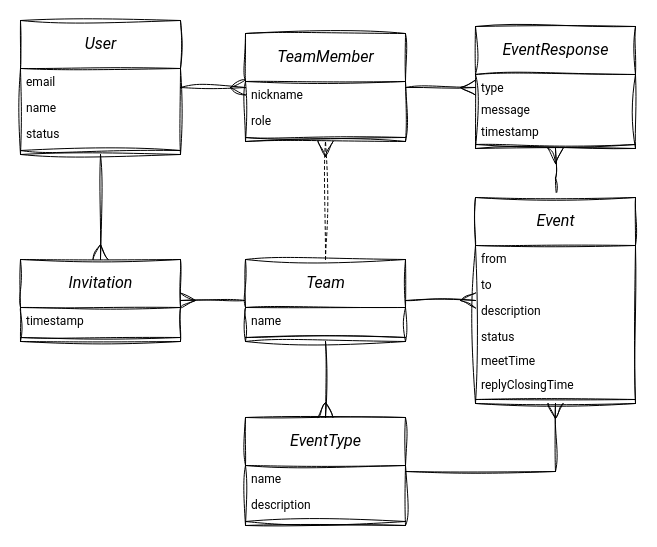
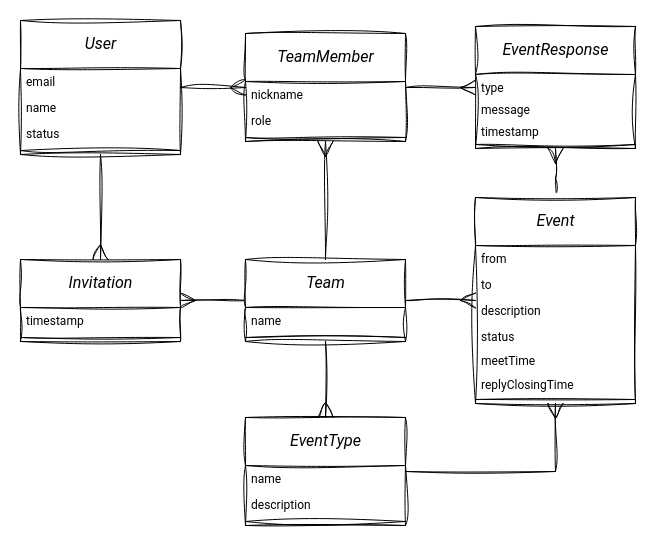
  <mxCell id="0" />
  <mxCell id="1" parent="0" />
  <mxCell id="2" style="edgeStyle=orthogonalEdgeStyle;shape=connector;rounded=0;sketch=1;jiggle=2;curveFitting=1;orthogonalLoop=1;jettySize=auto;html=1;labelBackgroundColor=default;strokeColor=default;align=center;verticalAlign=middle;fontFamily=Helvetica;fontSize=11;fontColor=default;endArrow=ERmany;endFill=0;startSize=13;endSize=13;" parent="1" source="11" target="16" edge="1"><mxGeometry relative="1" as="geometry"><mxPoint x="165" y="87" as="sourcePoint" /><mxPoint x="275" y="87" as="targetPoint" /></mxGeometry></mxCell>
  <mxCell id="3" style="edgeStyle=orthogonalEdgeStyle;shape=connector;rounded=0;sketch=1;jiggle=2;curveFitting=1;orthogonalLoop=1;jettySize=auto;html=1;labelBackgroundColor=default;strokeColor=default;align=center;verticalAlign=middle;fontFamily=Helvetica;fontSize=11;fontColor=default;endArrow=ERmany;endFill=0;startSize=13;endSize=13;" parent="1" source="11" target="40" edge="1"><mxGeometry relative="1" as="geometry"><mxPoint x="100" y="117" as="sourcePoint" /><mxPoint x="100" y="257" as="targetPoint" /></mxGeometry></mxCell>
- <mxCell id="4" style="edgeStyle=orthogonalEdgeStyle;rounded=0;orthogonalLoop=1;jettySize=auto;html=1;sketch=1;curveFitting=1;jiggle=2;endArrow=ERmany;endFill=0;endSize=13;startSize=13;dashed=1;" parent="1" source="37" target="16" edge="1"><mxGeometry relative="1" as="geometry"><mxPoint x="325" y="257" as="sourcePoint" /><mxPoint x="325" y="117" as="targetPoint" /></mxGeometry></mxCell>
+ <mxCell id="4" style="edgeStyle=orthogonalEdgeStyle;rounded=0;orthogonalLoop=1;jettySize=auto;html=1;sketch=1;curveFitting=1;jiggle=2;endArrow=ERmany;endFill=0;endSize=13;startSize=13;" parent="1" source="37" target="16" edge="1"><mxGeometry relative="1" as="geometry"><mxPoint x="325" y="257" as="sourcePoint" /><mxPoint x="325" y="117" as="targetPoint" /></mxGeometry></mxCell>
  <mxCell id="5" style="edgeStyle=orthogonalEdgeStyle;shape=connector;rounded=0;sketch=1;jiggle=2;curveFitting=1;orthogonalLoop=1;jettySize=auto;html=1;labelBackgroundColor=default;strokeColor=default;align=center;verticalAlign=middle;fontFamily=Helvetica;fontSize=11;fontColor=default;endArrow=ERmany;endFill=0;startSize=13;endSize=13;" parent="1" source="37" target="40" edge="1"><mxGeometry relative="1" as="geometry"><mxPoint x="275" y="287" as="sourcePoint" /><mxPoint x="165" y="287" as="targetPoint" /></mxGeometry></mxCell>
  <mxCell id="6" style="edgeStyle=orthogonalEdgeStyle;shape=connector;rounded=0;sketch=1;jiggle=2;curveFitting=1;orthogonalLoop=1;jettySize=auto;html=1;labelBackgroundColor=default;strokeColor=default;align=center;verticalAlign=middle;fontFamily=Helvetica;fontSize=11;fontColor=default;endArrow=ERmany;endFill=0;startSize=13;endSize=13;" parent="1" source="37" target="33" edge="1"><mxGeometry relative="1" as="geometry"><mxPoint x="325" y="317" as="sourcePoint" /><mxPoint x="325" y="397" as="targetPoint" /></mxGeometry></mxCell>
  <mxCell id="7" style="edgeStyle=orthogonalEdgeStyle;shape=connector;rounded=0;sketch=1;jiggle=2;curveFitting=1;orthogonalLoop=1;jettySize=auto;html=1;labelBackgroundColor=default;strokeColor=default;align=center;verticalAlign=middle;fontFamily=Helvetica;fontSize=11;fontColor=default;endArrow=ERmany;endFill=0;startSize=13;endSize=13;" parent="1" source="37" target="25" edge="1"><mxGeometry relative="1" as="geometry"><mxPoint x="390" y="287" as="sourcePoint" /><mxPoint x="510" y="287" as="targetPoint" /></mxGeometry></mxCell>
  <mxCell id="8" style="edgeStyle=orthogonalEdgeStyle;shape=connector;rounded=0;sketch=1;jiggle=2;curveFitting=1;orthogonalLoop=1;jettySize=auto;html=1;labelBackgroundColor=default;strokeColor=default;align=center;verticalAlign=middle;fontFamily=Helvetica;fontSize=11;fontColor=default;endArrow=ERmany;endFill=0;startSize=13;endSize=13;" parent="1" source="33" target="25" edge="1"><mxGeometry relative="1" as="geometry"><mxPoint x="390" y="427" as="sourcePoint" /><mxPoint x="580" y="317" as="targetPoint" /></mxGeometry></mxCell>
  <mxCell id="9" style="edgeStyle=orthogonalEdgeStyle;shape=connector;rounded=0;sketch=1;jiggle=2;curveFitting=1;orthogonalLoop=1;jettySize=auto;html=1;labelBackgroundColor=default;strokeColor=default;align=center;verticalAlign=middle;fontFamily=Helvetica;fontSize=11;fontColor=default;endArrow=ERmany;endFill=0;startSize=13;endSize=13;" parent="1" source="16" target="20" edge="1"><mxGeometry relative="1" as="geometry"><mxPoint x="390" y="87" as="sourcePoint" /><mxPoint x="510" y="87" as="targetPoint" /></mxGeometry></mxCell>
  <mxCell id="10" style="edgeStyle=orthogonalEdgeStyle;shape=connector;rounded=0;sketch=1;jiggle=2;curveFitting=1;orthogonalLoop=1;jettySize=auto;html=1;labelBackgroundColor=default;strokeColor=default;align=center;verticalAlign=middle;fontFamily=Helvetica;fontSize=11;fontColor=default;endArrow=ERmany;endFill=0;startSize=13;endSize=13;exitX=0.5;exitY=0;exitDx=0;exitDy=0;" parent="1" source="25" target="20" edge="1"><mxGeometry relative="1" as="geometry"><mxPoint x="565" y="247" as="sourcePoint" /><mxPoint x="565" y="117" as="targetPoint" /></mxGeometry></mxCell>
  <mxCell id="11" value="&lt;div style=&quot;line-height: 30%;&quot;&gt;&lt;font style=&quot;font-size: 16px;&quot;&gt;User&lt;/font&gt;&lt;/div&gt;" style="swimlane;fontStyle=2;align=center;verticalAlign=top;childLayout=stackLayout;horizontal=1;startSize=48;horizontalStack=0;resizeParent=1;resizeLast=0;collapsible=1;marginBottom=0;rounded=0;shadow=0;strokeWidth=1;sketch=1;curveFitting=1;jiggle=2;fontFamily=Roboto;fontSource=https%3A%2F%2Ffonts.googleapis.com%2Fcss%3Ffamily%3DRoboto;fontSize=14;spacingTop=15;html=1;" parent="1" vertex="1"><mxGeometry x="20" y="20" width="160" height="134" as="geometry"><mxRectangle x="40" y="50" width="160" height="48" as="alternateBounds" /></mxGeometry></mxCell>
  <mxCell id="12" value="email" style="text;align=left;verticalAlign=top;spacingLeft=4;spacingRight=4;overflow=hidden;rotatable=0;points=[[0,0.5],[1,0.5]];portConstraint=eastwest;fontFamily=Roboto;fontSource=https%3A%2F%2Ffonts.googleapis.com%2Fcss%3Ffamily%3DRoboto;" parent="11" vertex="1"><mxGeometry y="48" width="160" height="26" as="geometry" /></mxCell>
  <mxCell id="13" value="name" style="text;align=left;verticalAlign=top;spacingLeft=4;spacingRight=4;overflow=hidden;rotatable=0;points=[[0,0.5],[1,0.5]];portConstraint=eastwest;rounded=0;shadow=0;html=0;fontFamily=Roboto;fontSource=https%3A%2F%2Ffonts.googleapis.com%2Fcss%3Ffamily%3DRoboto;" parent="11" vertex="1"><mxGeometry y="74" width="160" height="26" as="geometry" /></mxCell>
  <mxCell id="14" value="status" style="text;align=left;verticalAlign=top;spacingLeft=4;spacingRight=4;overflow=hidden;rotatable=0;points=[[0,0.5],[1,0.5]];portConstraint=eastwest;fontFamily=Roboto;fontSource=https%3A%2F%2Ffonts.googleapis.com%2Fcss%3Ffamily%3DRoboto;" parent="11" vertex="1"><mxGeometry y="100" width="160" height="26" as="geometry" /></mxCell>
  <mxCell id="15" value="" style="line;html=1;strokeWidth=1;align=left;verticalAlign=middle;spacingTop=-1;spacingLeft=3;spacingRight=3;rotatable=0;labelPosition=right;points=[];portConstraint=eastwest;sketch=1;curveFitting=1;jiggle=2;" parent="11" vertex="1"><mxGeometry y="126" width="160" height="8" as="geometry" /></mxCell>
  <mxCell id="16" value="&lt;div style=&quot;line-height: 30%;&quot;&gt;&lt;font style=&quot;font-size: 16px;&quot;&gt;TeamMember&lt;/font&gt;&lt;/div&gt;" style="swimlane;fontStyle=2;align=center;verticalAlign=top;childLayout=stackLayout;horizontal=1;startSize=48;horizontalStack=0;resizeParent=1;resizeLast=0;collapsible=1;marginBottom=0;rounded=0;shadow=0;strokeWidth=1;sketch=1;curveFitting=1;jiggle=2;fontFamily=Roboto;fontSource=https%3A%2F%2Ffonts.googleapis.com%2Fcss%3Ffamily%3DRoboto;fontSize=14;spacingTop=15;html=1;" parent="1" vertex="1"><mxGeometry x="245" y="33" width="160" height="108" as="geometry"><mxRectangle x="295" y="136" width="160" height="48" as="alternateBounds" /></mxGeometry></mxCell>
  <mxCell id="17" value="nickname" style="text;align=left;verticalAlign=top;spacingLeft=4;spacingRight=4;overflow=hidden;rotatable=0;points=[[0,0.5],[1,0.5]];portConstraint=eastwest;fontFamily=Roboto;fontSource=https%3A%2F%2Ffonts.googleapis.com%2Fcss%3Ffamily%3DRoboto;" parent="16" vertex="1"><mxGeometry y="48" width="160" height="26" as="geometry" /></mxCell>
  <mxCell id="18" value="role" style="text;align=left;verticalAlign=top;spacingLeft=4;spacingRight=4;overflow=hidden;rotatable=0;points=[[0,0.5],[1,0.5]];portConstraint=eastwest;fontFamily=Roboto;fontSource=https%3A%2F%2Ffonts.googleapis.com%2Fcss%3Ffamily%3DRoboto;" parent="16" vertex="1"><mxGeometry y="74" width="160" height="26" as="geometry" /></mxCell>
  <mxCell id="19" value="" style="line;html=1;strokeWidth=1;align=left;verticalAlign=middle;spacingTop=-1;spacingLeft=3;spacingRight=3;rotatable=0;labelPosition=right;points=[];portConstraint=eastwest;sketch=1;curveFitting=1;jiggle=2;" parent="16" vertex="1"><mxGeometry y="100" width="160" height="8" as="geometry" /></mxCell>
  <mxCell id="20" value="&lt;div style=&quot;line-height: 30%;&quot;&gt;&lt;font style=&quot;font-size: 16px;&quot;&gt;EventResponse&lt;/font&gt;&lt;/div&gt;" style="swimlane;fontStyle=2;align=center;verticalAlign=top;childLayout=stackLayout;horizontal=1;startSize=48;horizontalStack=0;resizeParent=1;resizeLast=0;collapsible=1;marginBottom=0;rounded=0;shadow=0;strokeWidth=1;sketch=1;curveFitting=1;jiggle=2;fontFamily=Roboto;fontSource=https%3A%2F%2Ffonts.googleapis.com%2Fcss%3Ffamily%3DRoboto;fontSize=14;spacingTop=15;html=1;" parent="1" vertex="1"><mxGeometry x="475" y="26" width="160" height="122" as="geometry"><mxRectangle x="295" y="136" width="160" height="48" as="alternateBounds" /></mxGeometry></mxCell>
  <mxCell id="21" value="type" style="text;align=left;verticalAlign=top;spacingLeft=4;spacingRight=4;overflow=hidden;rotatable=0;points=[[0,0.5],[1,0.5]];portConstraint=eastwest;fontFamily=Roboto;fontSource=https%3A%2F%2Ffonts.googleapis.com%2Fcss%3Ffamily%3DRoboto;" parent="20" vertex="1"><mxGeometry y="48" width="160" height="22" as="geometry" /></mxCell>
  <mxCell id="22" value="message" style="text;align=left;verticalAlign=top;spacingLeft=4;spacingRight=4;overflow=hidden;rotatable=0;points=[[0,0.5],[1,0.5]];portConstraint=eastwest;fontFamily=Roboto;fontSource=https%3A%2F%2Ffonts.googleapis.com%2Fcss%3Ffamily%3DRoboto;" parent="20" vertex="1"><mxGeometry y="70" width="160" height="22" as="geometry" /></mxCell>
  <mxCell id="23" value="timestamp" style="text;align=left;verticalAlign=top;spacingLeft=4;spacingRight=4;overflow=hidden;rotatable=0;points=[[0,0.5],[1,0.5]];portConstraint=eastwest;fontFamily=Roboto;fontSource=https%3A%2F%2Ffonts.googleapis.com%2Fcss%3Ffamily%3DRoboto;" parent="20" vertex="1"><mxGeometry y="92" width="160" height="22" as="geometry" /></mxCell>
  <mxCell id="24" value="" style="line;html=1;strokeWidth=1;align=left;verticalAlign=middle;spacingTop=-1;spacingLeft=3;spacingRight=3;rotatable=0;labelPosition=right;points=[];portConstraint=eastwest;sketch=1;curveFitting=1;jiggle=2;" parent="20" vertex="1"><mxGeometry y="114" width="160" height="8" as="geometry" /></mxCell>
  <mxCell id="25" value="&lt;div style=&quot;line-height: 30%;&quot;&gt;&lt;font style=&quot;font-size: 16px;&quot;&gt;Event&lt;/font&gt;&lt;/div&gt;" style="swimlane;fontStyle=2;align=center;verticalAlign=top;childLayout=stackLayout;horizontal=1;startSize=48;horizontalStack=0;resizeParent=1;resizeLast=0;collapsible=1;marginBottom=0;rounded=0;shadow=0;strokeWidth=1;sketch=1;curveFitting=1;jiggle=2;fontFamily=Roboto;fontSource=https%3A%2F%2Ffonts.googleapis.com%2Fcss%3Ffamily%3DRoboto;fontSize=14;spacingTop=15;html=1;" parent="1" vertex="1"><mxGeometry x="475" y="197" width="160" height="206" as="geometry"><mxRectangle x="550" y="287" width="160" height="48" as="alternateBounds" /></mxGeometry></mxCell>
  <mxCell id="26" value="from" style="text;align=left;verticalAlign=top;spacingLeft=4;spacingRight=4;overflow=hidden;rotatable=0;points=[[0,0.5],[1,0.5]];portConstraint=eastwest;fontFamily=Roboto;fontSource=https%3A%2F%2Ffonts.googleapis.com%2Fcss%3Ffamily%3DRoboto;" parent="25" vertex="1"><mxGeometry y="48" width="160" height="26" as="geometry" /></mxCell>
  <mxCell id="27" value="to" style="text;align=left;verticalAlign=top;spacingLeft=4;spacingRight=4;overflow=hidden;rotatable=0;points=[[0,0.5],[1,0.5]];portConstraint=eastwest;fontFamily=Roboto;fontSource=https%3A%2F%2Ffonts.googleapis.com%2Fcss%3Ffamily%3DRoboto;" parent="25" vertex="1"><mxGeometry y="74" width="160" height="26" as="geometry" /></mxCell>
  <mxCell id="28" value="description" style="text;align=left;verticalAlign=top;spacingLeft=4;spacingRight=4;overflow=hidden;rotatable=0;points=[[0,0.5],[1,0.5]];portConstraint=eastwest;fontFamily=Roboto;fontSource=https%3A%2F%2Ffonts.googleapis.com%2Fcss%3Ffamily%3DRoboto;" parent="25" vertex="1"><mxGeometry y="100" width="160" height="26" as="geometry" /></mxCell>
  <mxCell id="29" value="status" style="text;align=left;verticalAlign=top;spacingLeft=4;spacingRight=4;overflow=hidden;rotatable=0;points=[[0,0.5],[1,0.5]];portConstraint=eastwest;fontFamily=Roboto;fontSource=https%3A%2F%2Ffonts.googleapis.com%2Fcss%3Ffamily%3DRoboto;" parent="25" vertex="1"><mxGeometry y="126" width="160" height="24" as="geometry" /></mxCell>
  <mxCell id="30" value="meetTime" style="text;align=left;verticalAlign=top;spacingLeft=4;spacingRight=4;overflow=hidden;rotatable=0;points=[[0,0.5],[1,0.5]];portConstraint=eastwest;fontFamily=Roboto;fontSource=https%3A%2F%2Ffonts.googleapis.com%2Fcss%3Ffamily%3DRoboto;" parent="25" vertex="1"><mxGeometry y="150" width="160" height="24" as="geometry" /></mxCell>
  <mxCell id="31" value="replyClosingTime" style="text;align=left;verticalAlign=top;spacingLeft=4;spacingRight=4;overflow=hidden;rotatable=0;points=[[0,0.5],[1,0.5]];portConstraint=eastwest;fontFamily=Roboto;fontSource=https%3A%2F%2Ffonts.googleapis.com%2Fcss%3Ffamily%3DRoboto;" parent="25" vertex="1"><mxGeometry y="174" width="160" height="24" as="geometry" /></mxCell>
  <mxCell id="32" value="" style="line;html=1;strokeWidth=1;align=left;verticalAlign=middle;spacingTop=-1;spacingLeft=3;spacingRight=3;rotatable=0;labelPosition=right;points=[];portConstraint=eastwest;sketch=1;curveFitting=1;jiggle=2;" parent="25" vertex="1"><mxGeometry y="198" width="160" height="8" as="geometry" /></mxCell>
  <mxCell id="33" value="&lt;div style=&quot;line-height: 30%;&quot;&gt;&lt;font style=&quot;font-size: 16px;&quot;&gt;EventType&lt;/font&gt;&lt;/div&gt;" style="swimlane;fontStyle=2;align=center;verticalAlign=top;childLayout=stackLayout;horizontal=1;startSize=48;horizontalStack=0;resizeParent=1;resizeLast=0;collapsible=1;marginBottom=0;rounded=0;shadow=0;strokeWidth=1;sketch=1;curveFitting=1;jiggle=2;fontFamily=Roboto;fontSource=https%3A%2F%2Ffonts.googleapis.com%2Fcss%3Ffamily%3DRoboto;fontSize=14;spacingTop=15;html=1;" parent="1" vertex="1"><mxGeometry x="245" y="417" width="160" height="108" as="geometry"><mxRectangle x="295" y="136" width="160" height="48" as="alternateBounds" /></mxGeometry></mxCell>
  <mxCell id="34" value="name" style="text;align=left;verticalAlign=top;spacingLeft=4;spacingRight=4;overflow=hidden;rotatable=0;points=[[0,0.5],[1,0.5]];portConstraint=eastwest;fontFamily=Roboto;fontSource=https%3A%2F%2Ffonts.googleapis.com%2Fcss%3Ffamily%3DRoboto;" parent="33" vertex="1"><mxGeometry y="48" width="160" height="26" as="geometry" /></mxCell>
  <mxCell id="35" value="description" style="text;align=left;verticalAlign=top;spacingLeft=4;spacingRight=4;overflow=hidden;rotatable=0;points=[[0,0.5],[1,0.5]];portConstraint=eastwest;fontFamily=Roboto;fontSource=https%3A%2F%2Ffonts.googleapis.com%2Fcss%3Ffamily%3DRoboto;" parent="33" vertex="1"><mxGeometry y="74" width="160" height="26" as="geometry" /></mxCell>
  <mxCell id="36" value="" style="line;html=1;strokeWidth=1;align=left;verticalAlign=middle;spacingTop=-1;spacingLeft=3;spacingRight=3;rotatable=0;labelPosition=right;points=[];portConstraint=eastwest;sketch=1;curveFitting=1;jiggle=2;" parent="33" vertex="1"><mxGeometry y="100" width="160" height="8" as="geometry" /></mxCell>
  <mxCell id="37" value="&lt;div style=&quot;line-height: 30%;&quot;&gt;&lt;font style=&quot;font-size: 16px;&quot;&gt;Team&lt;/font&gt;&lt;/div&gt;" style="swimlane;fontStyle=2;align=center;verticalAlign=top;childLayout=stackLayout;horizontal=1;startSize=48;horizontalStack=0;resizeParent=1;resizeLast=0;collapsible=1;marginBottom=0;rounded=0;shadow=0;strokeWidth=1;sketch=1;curveFitting=1;jiggle=2;fontFamily=Roboto;fontSource=https%3A%2F%2Ffonts.googleapis.com%2Fcss%3Ffamily%3DRoboto;fontSize=14;spacingTop=15;html=1;" parent="1" vertex="1"><mxGeometry x="245" y="259" width="160" height="82" as="geometry"><mxRectangle x="295" y="136" width="160" height="48" as="alternateBounds" /></mxGeometry></mxCell>
  <mxCell id="38" value="name" style="text;align=left;verticalAlign=top;spacingLeft=4;spacingRight=4;overflow=hidden;rotatable=0;points=[[0,0.5],[1,0.5]];portConstraint=eastwest;fontFamily=Roboto;fontSource=https%3A%2F%2Ffonts.googleapis.com%2Fcss%3Ffamily%3DRoboto;" parent="37" vertex="1"><mxGeometry y="48" width="160" height="26" as="geometry" /></mxCell>
  <mxCell id="39" value="" style="line;html=1;strokeWidth=1;align=left;verticalAlign=middle;spacingTop=-1;spacingLeft=3;spacingRight=3;rotatable=0;labelPosition=right;points=[];portConstraint=eastwest;sketch=1;curveFitting=1;jiggle=2;" parent="37" vertex="1"><mxGeometry y="74" width="160" height="8" as="geometry" /></mxCell>
  <mxCell id="40" value="&lt;div style=&quot;line-height: 30%;&quot;&gt;&lt;font style=&quot;font-size: 16px;&quot;&gt;Invitation&lt;/font&gt;&lt;/div&gt;" style="swimlane;fontStyle=2;align=center;verticalAlign=top;childLayout=stackLayout;horizontal=1;startSize=48;horizontalStack=0;resizeParent=1;resizeLast=0;collapsible=1;marginBottom=0;rounded=0;shadow=0;strokeWidth=1;sketch=1;curveFitting=1;jiggle=2;fontFamily=Roboto;fontSource=https%3A%2F%2Ffonts.googleapis.com%2Fcss%3Ffamily%3DRoboto;fontSize=14;spacingTop=15;html=1;" parent="1" vertex="1"><mxGeometry x="20" y="259" width="160" height="82" as="geometry"><mxRectangle x="295" y="136" width="160" height="48" as="alternateBounds" /></mxGeometry></mxCell>
  <mxCell id="41" value="timestamp" style="text;align=left;verticalAlign=top;spacingLeft=4;spacingRight=4;overflow=hidden;rotatable=0;points=[[0,0.5],[1,0.5]];portConstraint=eastwest;fontFamily=Roboto;fontSource=https%3A%2F%2Ffonts.googleapis.com%2Fcss%3Ffamily%3DRoboto;" parent="40" vertex="1"><mxGeometry y="48" width="160" height="26" as="geometry" /></mxCell>
  <mxCell id="42" value="" style="line;html=1;strokeWidth=1;align=left;verticalAlign=middle;spacingTop=-1;spacingLeft=3;spacingRight=3;rotatable=0;labelPosition=right;points=[];portConstraint=eastwest;sketch=1;curveFitting=1;jiggle=2;" parent="40" vertex="1"><mxGeometry y="74" width="160" height="8" as="geometry" /></mxCell>
